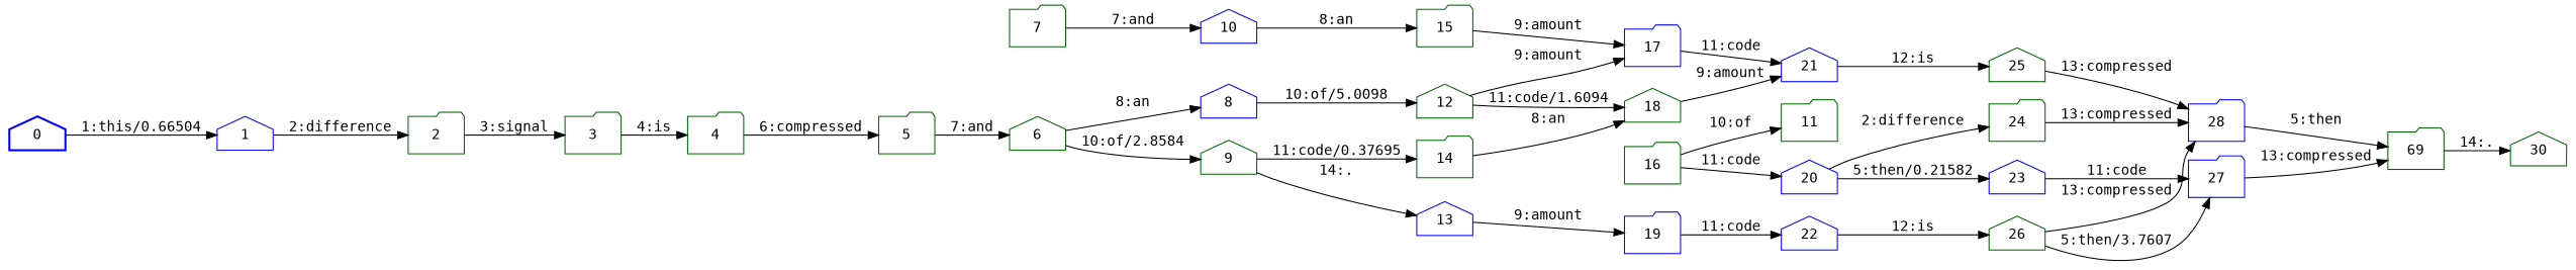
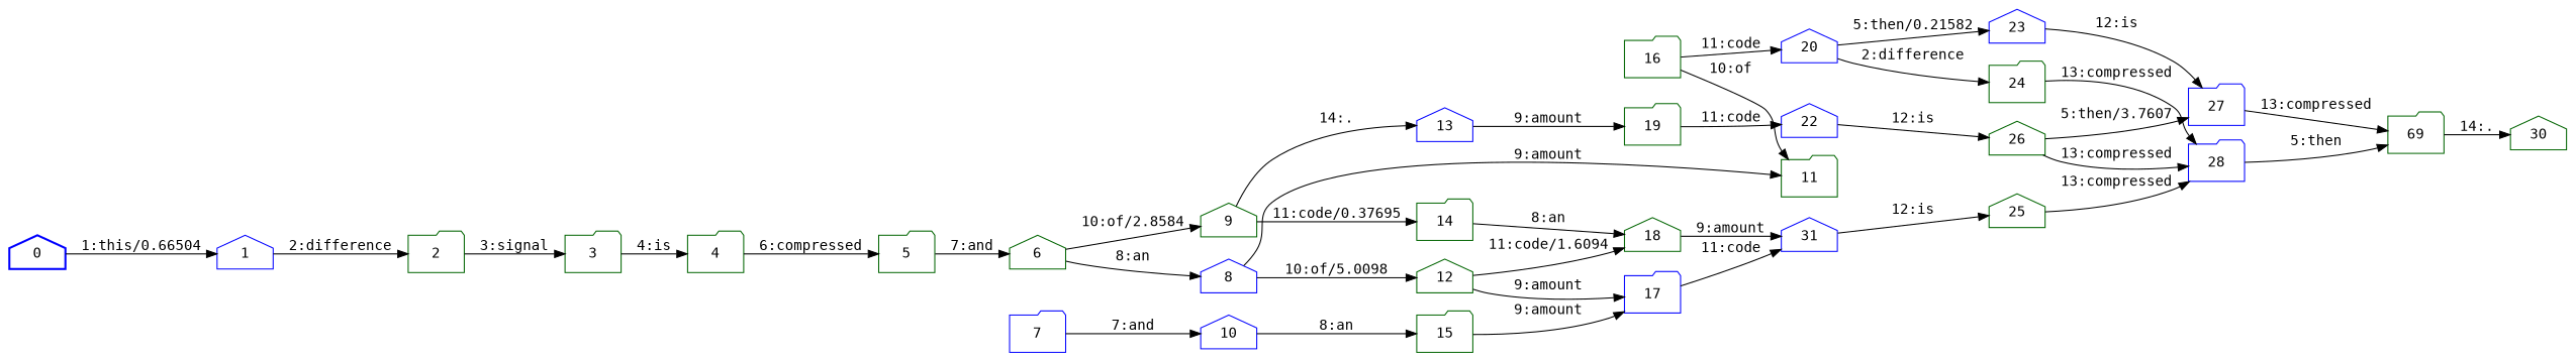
  digraph {
    fontname="DejaVu Sans Mono"
    nodesep=0.25
    rankdir=LR
    ranksep=0.4
    node [color=darkgreen fontname="DejaVu Sans Mono" fontsize=14 shape=house style=solid]
    edge [fontname="DejaVu Sans Mono" fontsize=14]
    n1 [color=blue label=0 style=bold]
    n2 [color=blue label=1]
    n3 [label=2 shape=folder]
    n4 [label=3 shape=folder]
    n5 [label=4 shape=folder]
    n6 [label=5 shape=folder]
    n7 [label=6]
    n8 [color=blue label=8]
    n9 [label=9]
-   n10 [label=7 shape=folder]
+   n10 [color=blue label=7 shape=folder]
    n11 [color=blue label=10]
    n12 [label=11 shape=folder]
    n13 [label=12]
    n14 [color=blue label=13]
    n15 [label=14 shape=folder]
    n16 [label=15 shape=folder]
    n17 [color=blue label=17 shape=folder]
    n18 [label=18]
-   n19 [color=blue label=19 shape=folder]
+   n19 [label=19 shape=folder]
    n20 [label=16 shape=folder]
    n21 [color=blue label=20]
-   n22 [color=blue label=21]
+   n22 [color=blue label=31]
    n23 [color=blue label=22]
    n24 [label=24 shape=folder]
    n25 [color=blue label=23]
    n26 [label=25]
    n27 [label=26]
    n28 [color=blue label=28 shape=folder]
    n29 [color=blue label=27 shape=folder]
    n30 [label=69 shape=folder]
    n31 [label=30]
    n1 -> n2 [label="1:this/0.66504"]
    n2 -> n3 [label="2:difference"]
    n3 -> n4 [label="3:signal"]
    n4 -> n5 [label="4:is"]
    n5 -> n6 [label="6:compressed"]
    n6 -> n7 [label="7:and"]
    n7 -> n8 [label="8:an"]
    n7 -> n9 [label="10:of/2.8584"]
+   n8 -> n12 [label="9:amount"]
    n8 -> n13 [label="10:of/5.0098"]
    n9 -> n14 [label="14:."]
    n9 -> n15 [label="11:code/0.37695"]
    n10 -> n11 [label="7:and"]
    n11 -> n16 [label="8:an"]
    n13 -> n17 [label="9:amount"]
    n13 -> n18 [label="11:code/1.6094"]
    n14 -> n19 [label="9:amount"]
    n15 -> n18 [label="8:an"]
    n16 -> n17 [label="9:amount"]
    n17 -> n22 [label="11:code"]
    n18 -> n22 [label="9:amount"]
    n19 -> n23 [label="11:code"]
    n20 -> n12 [label="10:of"]
    n20 -> n21 [label="11:code"]
    n21 -> n24 [label="2:difference"]
    n21 -> n25 [label="5:then/0.21582"]
    n22 -> n26 [label="12:is"]
    n23 -> n27 [label="12:is"]
    n24 -> n28 [label="13:compressed"]
-   n25 -> n29 [label="11:code"]
+   n25 -> n29 [label="12:is"]
    n26 -> n28 [label="13:compressed"]
    n27 -> n28 [label="13:compressed"]
    n27 -> n29 [label="5:then/3.7607"]
    n28 -> n30 [label="5:then"]
    n29 -> n30 [label="13:compressed"]
    n30 -> n31 [label="14:."]
  }
